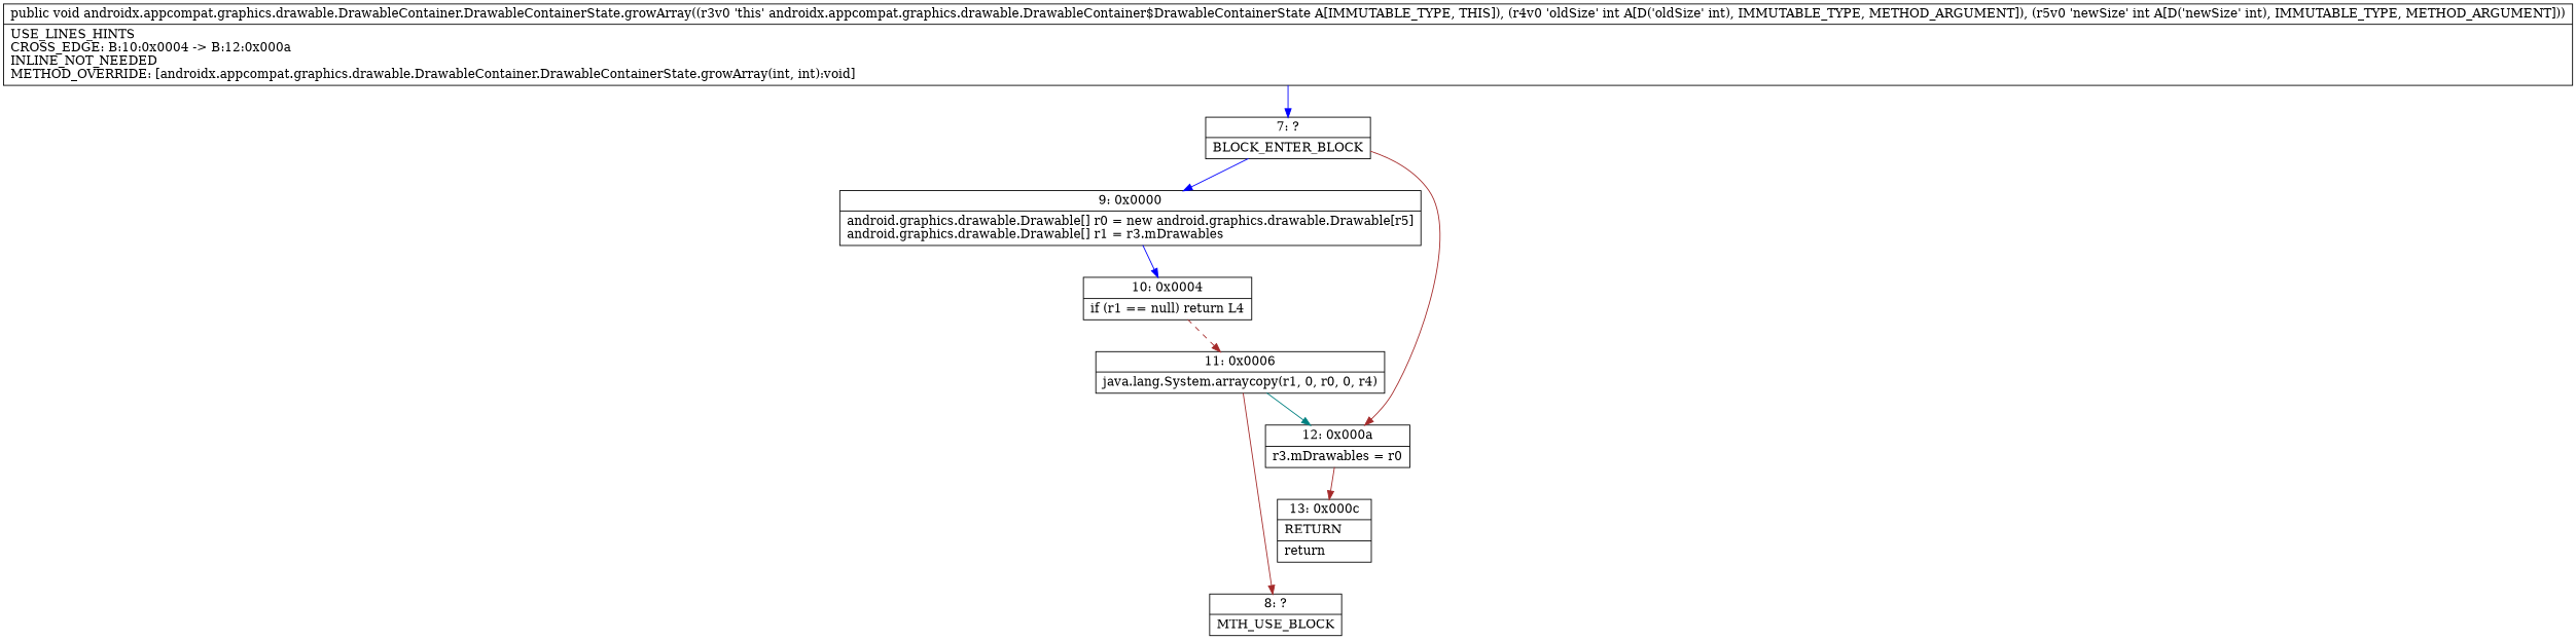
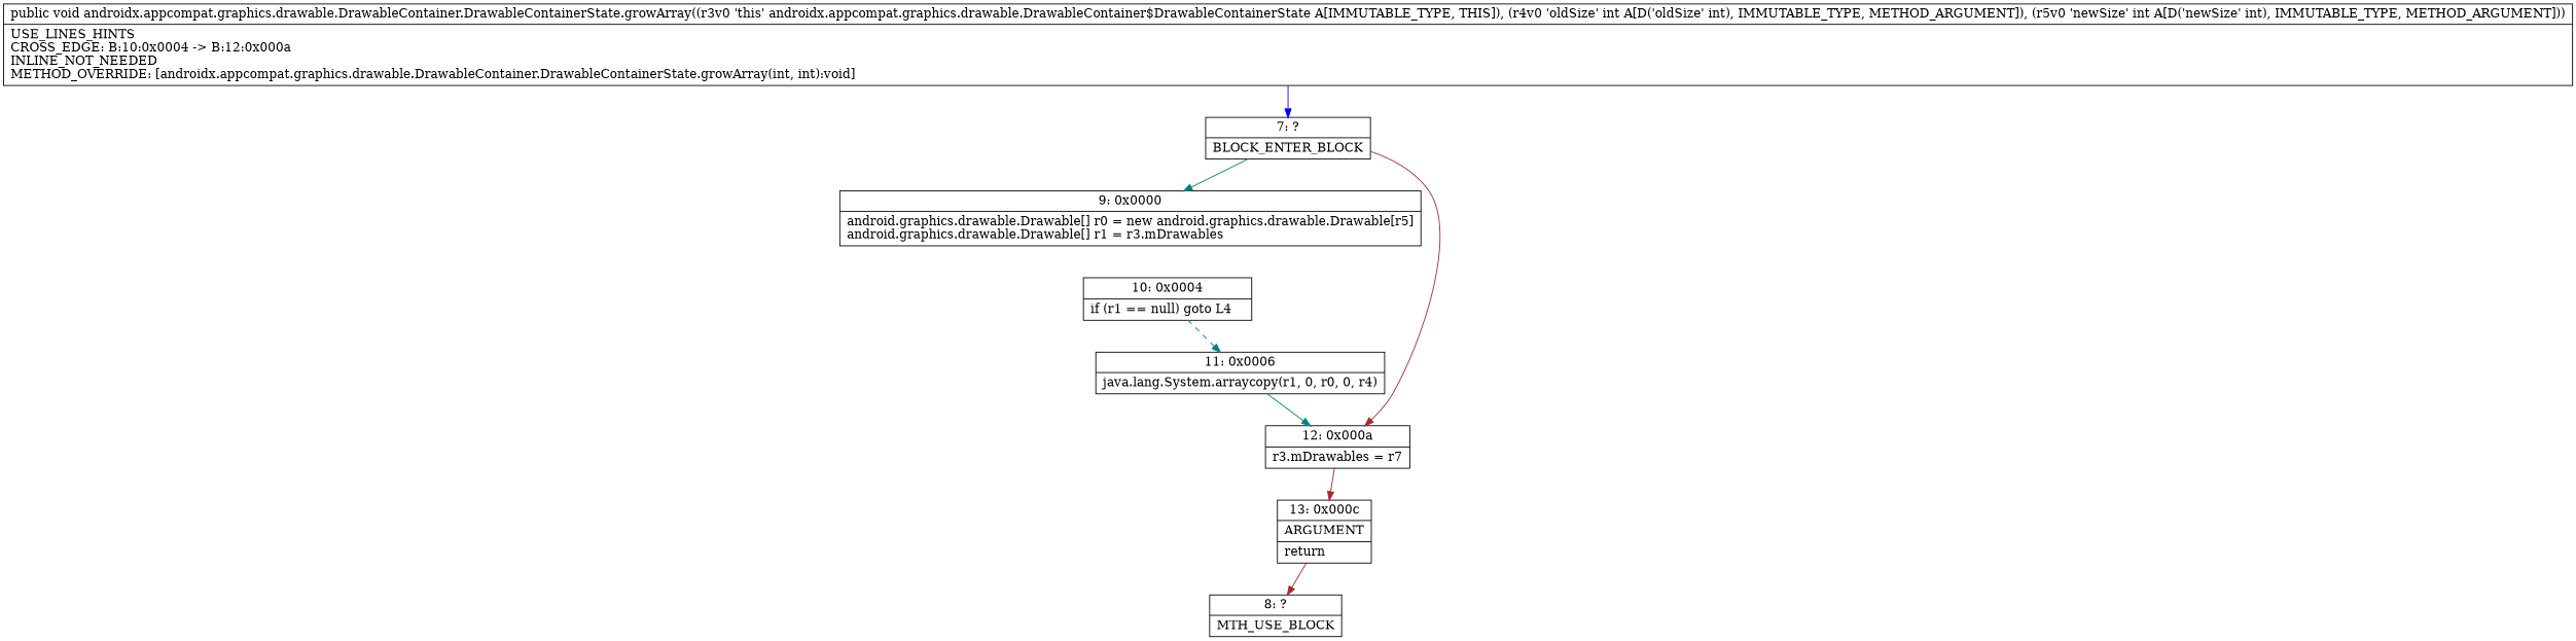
  digraph {
    node [shape=record]
    edge [color=blue]
    n1 [label="{7\:\ ?|BLOCK_ENTER_BLOCK\l}"]
    n2 [label="{9\:\ 0x0000|android.graphics.drawable.Drawable[] r0 = new android.graphics.drawable.Drawable[r5]\landroid.graphics.drawable.Drawable[] r1 = r3.mDrawables\l}"]
-   n3 [label="{12\:\ 0x000a|r3.mDrawables = r0\l}"]
-   n4 [label="{10\:\ 0x0004|if (r1 == null) return L4\l}"]
+   n3 [label="{12\:\ 0x000a|r3.mDrawables = r7\l}"]
+   n4 [label="{10\:\ 0x0004|if (r1 == null) goto L4\l}"]
    n5 [label="{11\:\ 0x0006|java.lang.System.arraycopy(r1, 0, r0, 0, r4)\l}"]
-   n6 [label="{13\:\ 0x000c|RETURN\l|return\l}"]
+   n6 [label="{13\:\ 0x000c|ARGUMENT\l|return\l}"]
    n7 [label="{8\:\ ?|MTH_USE_BLOCK\l}"]
    n8 [label="{public void androidx.appcompat.graphics.drawable.DrawableContainer.DrawableContainerState.growArray((r3v0 'this' androidx.appcompat.graphics.drawable.DrawableContainer$DrawableContainerState A[IMMUTABLE_TYPE, THIS]), (r4v0 'oldSize' int A[D('oldSize' int), IMMUTABLE_TYPE, METHOD_ARGUMENT]), (r5v0 'newSize' int A[D('newSize' int), IMMUTABLE_TYPE, METHOD_ARGUMENT]))  | USE_LINES_HINTS\lCROSS_EDGE: B:10:0x0004 \-\> B:12:0x000a\lINLINE_NOT_NEEDED\lMETHOD_OVERRIDE: [androidx.appcompat.graphics.drawable.DrawableContainer.DrawableContainerState.growArray(int, int):void]\l}"]
-   n1 -> n2
+   n1 -> n2 [color=teal]
    n1 -> n3 [color=brown]
-   n2 -> n4
    n3 -> n6 [color=brown]
-   n4 -> n5 [color=brown style=dashed]
+   n4 -> n5 [color=teal style=dashed]
    n5 -> n3 [color=teal]
-   n5 -> n7 [color=brown]
+   n6 -> n7 [color=brown]
    n8 -> n1
  }
